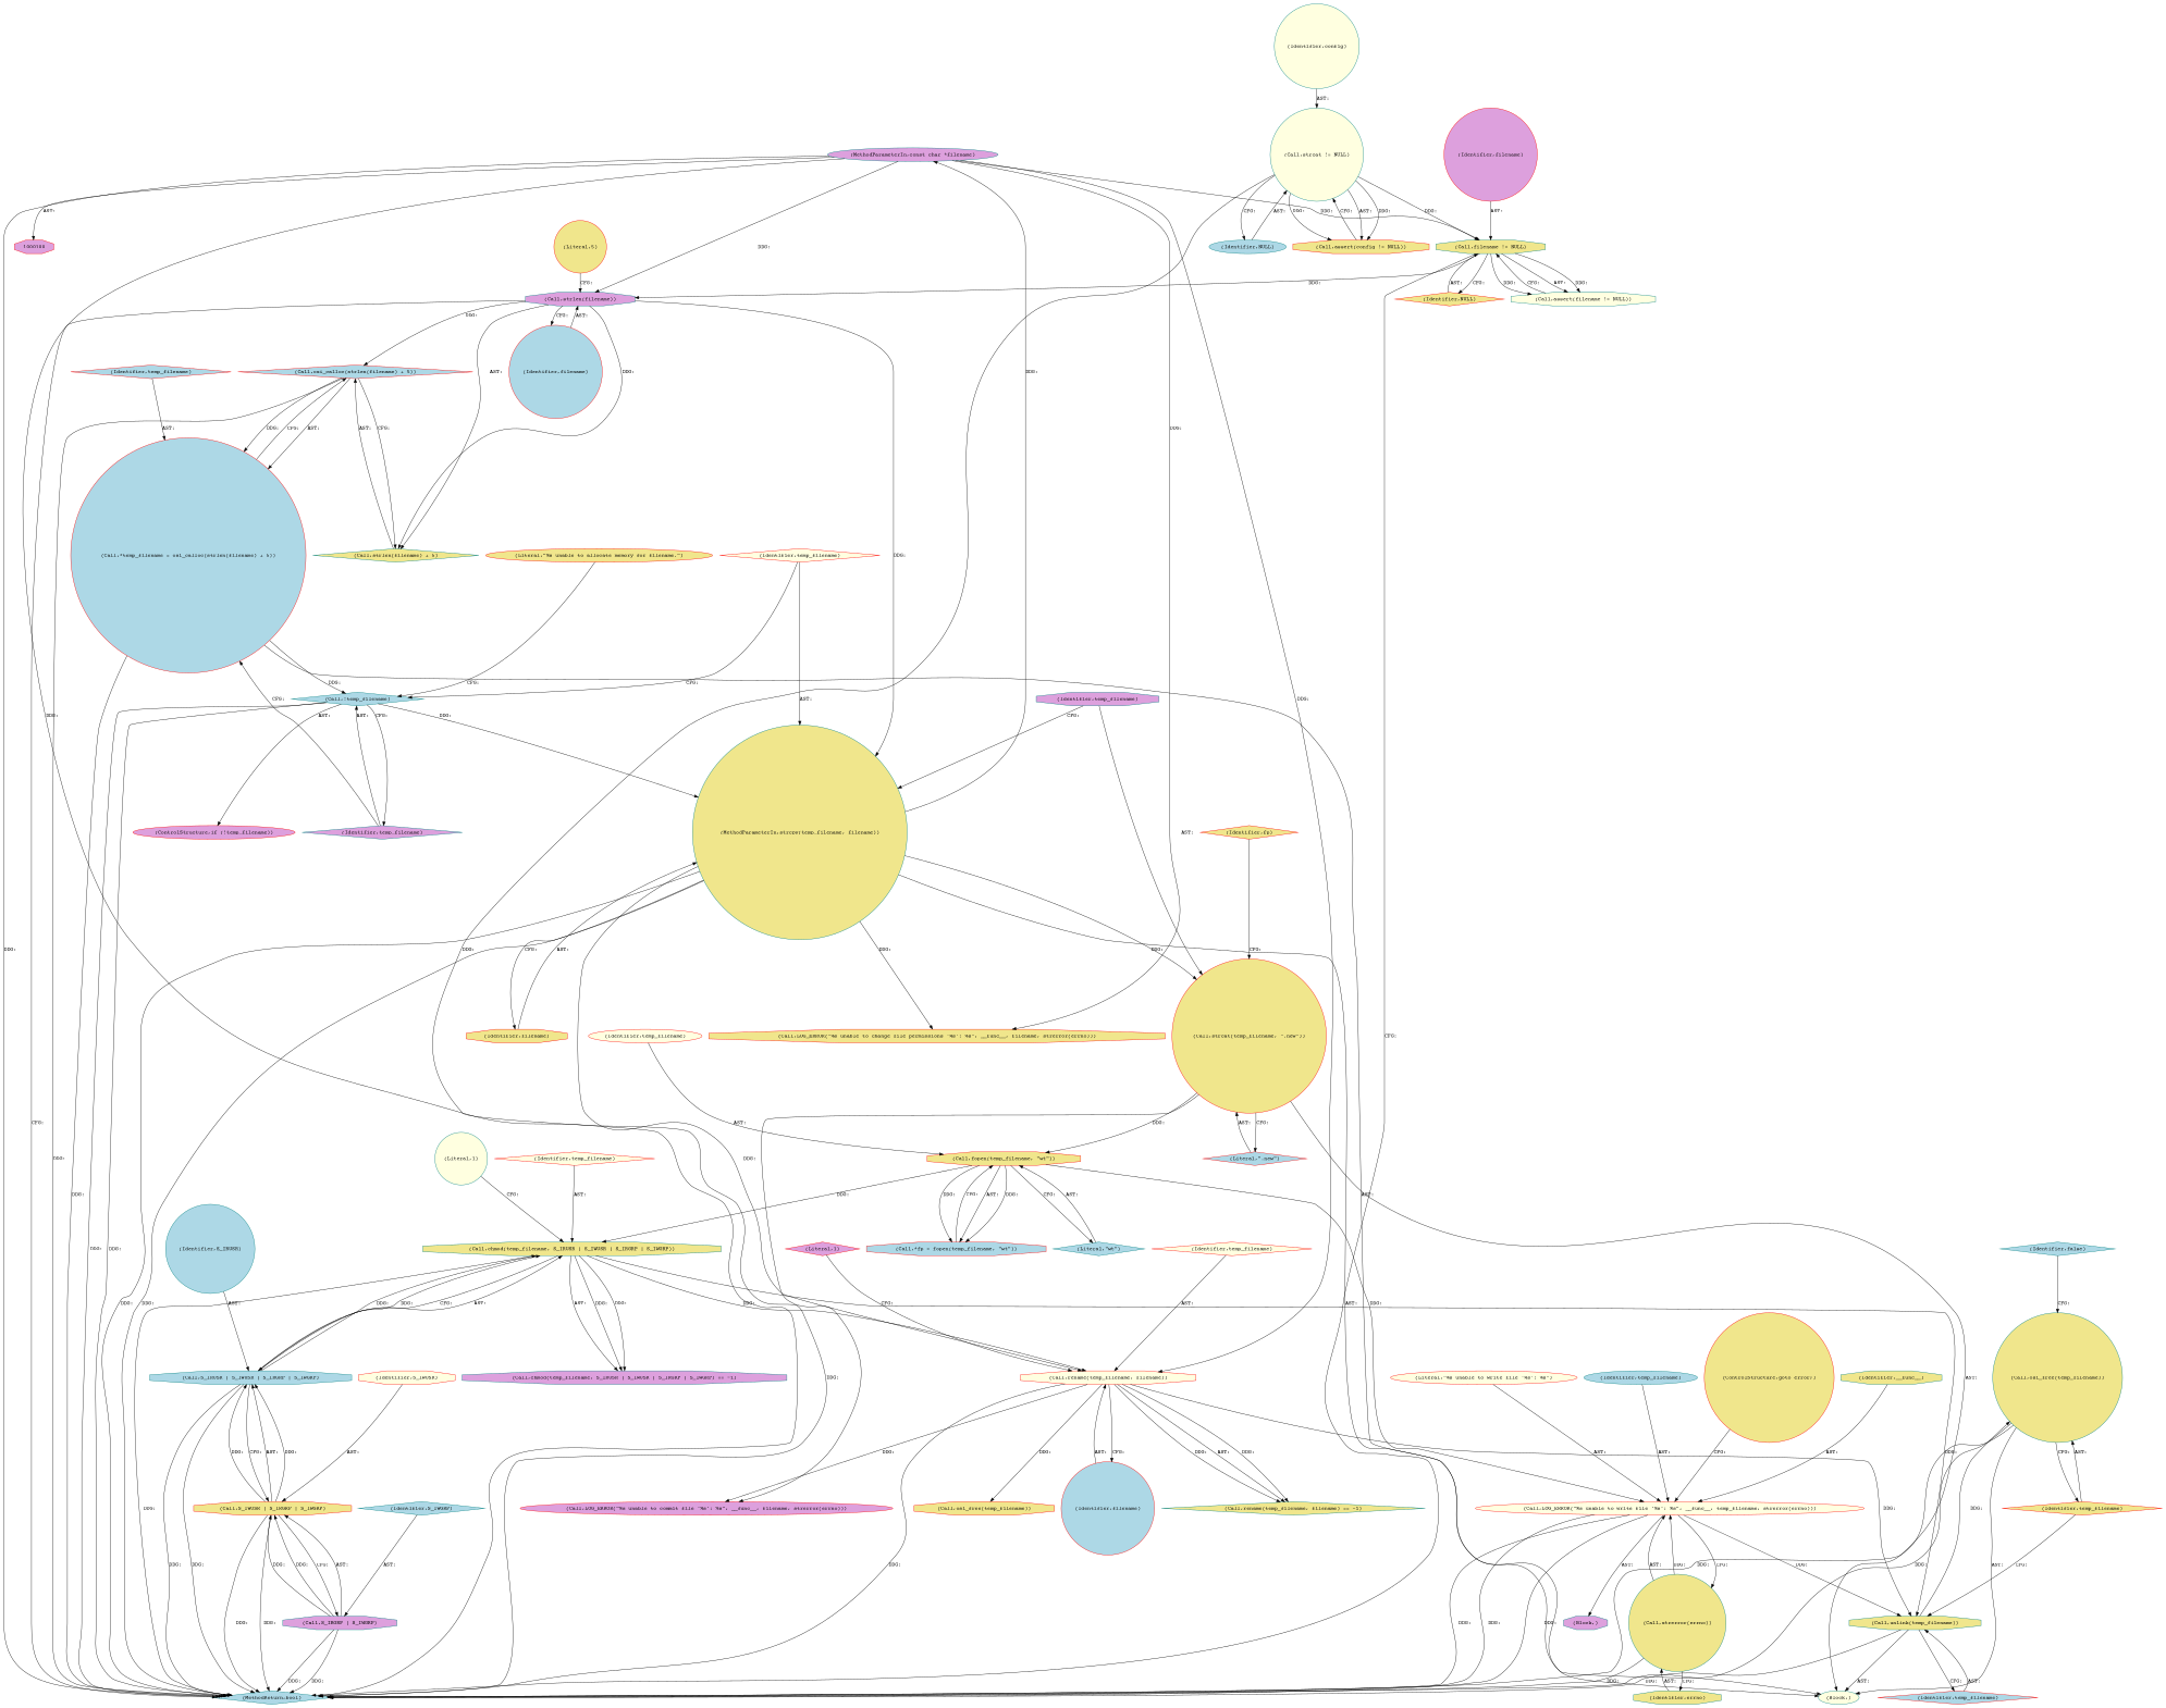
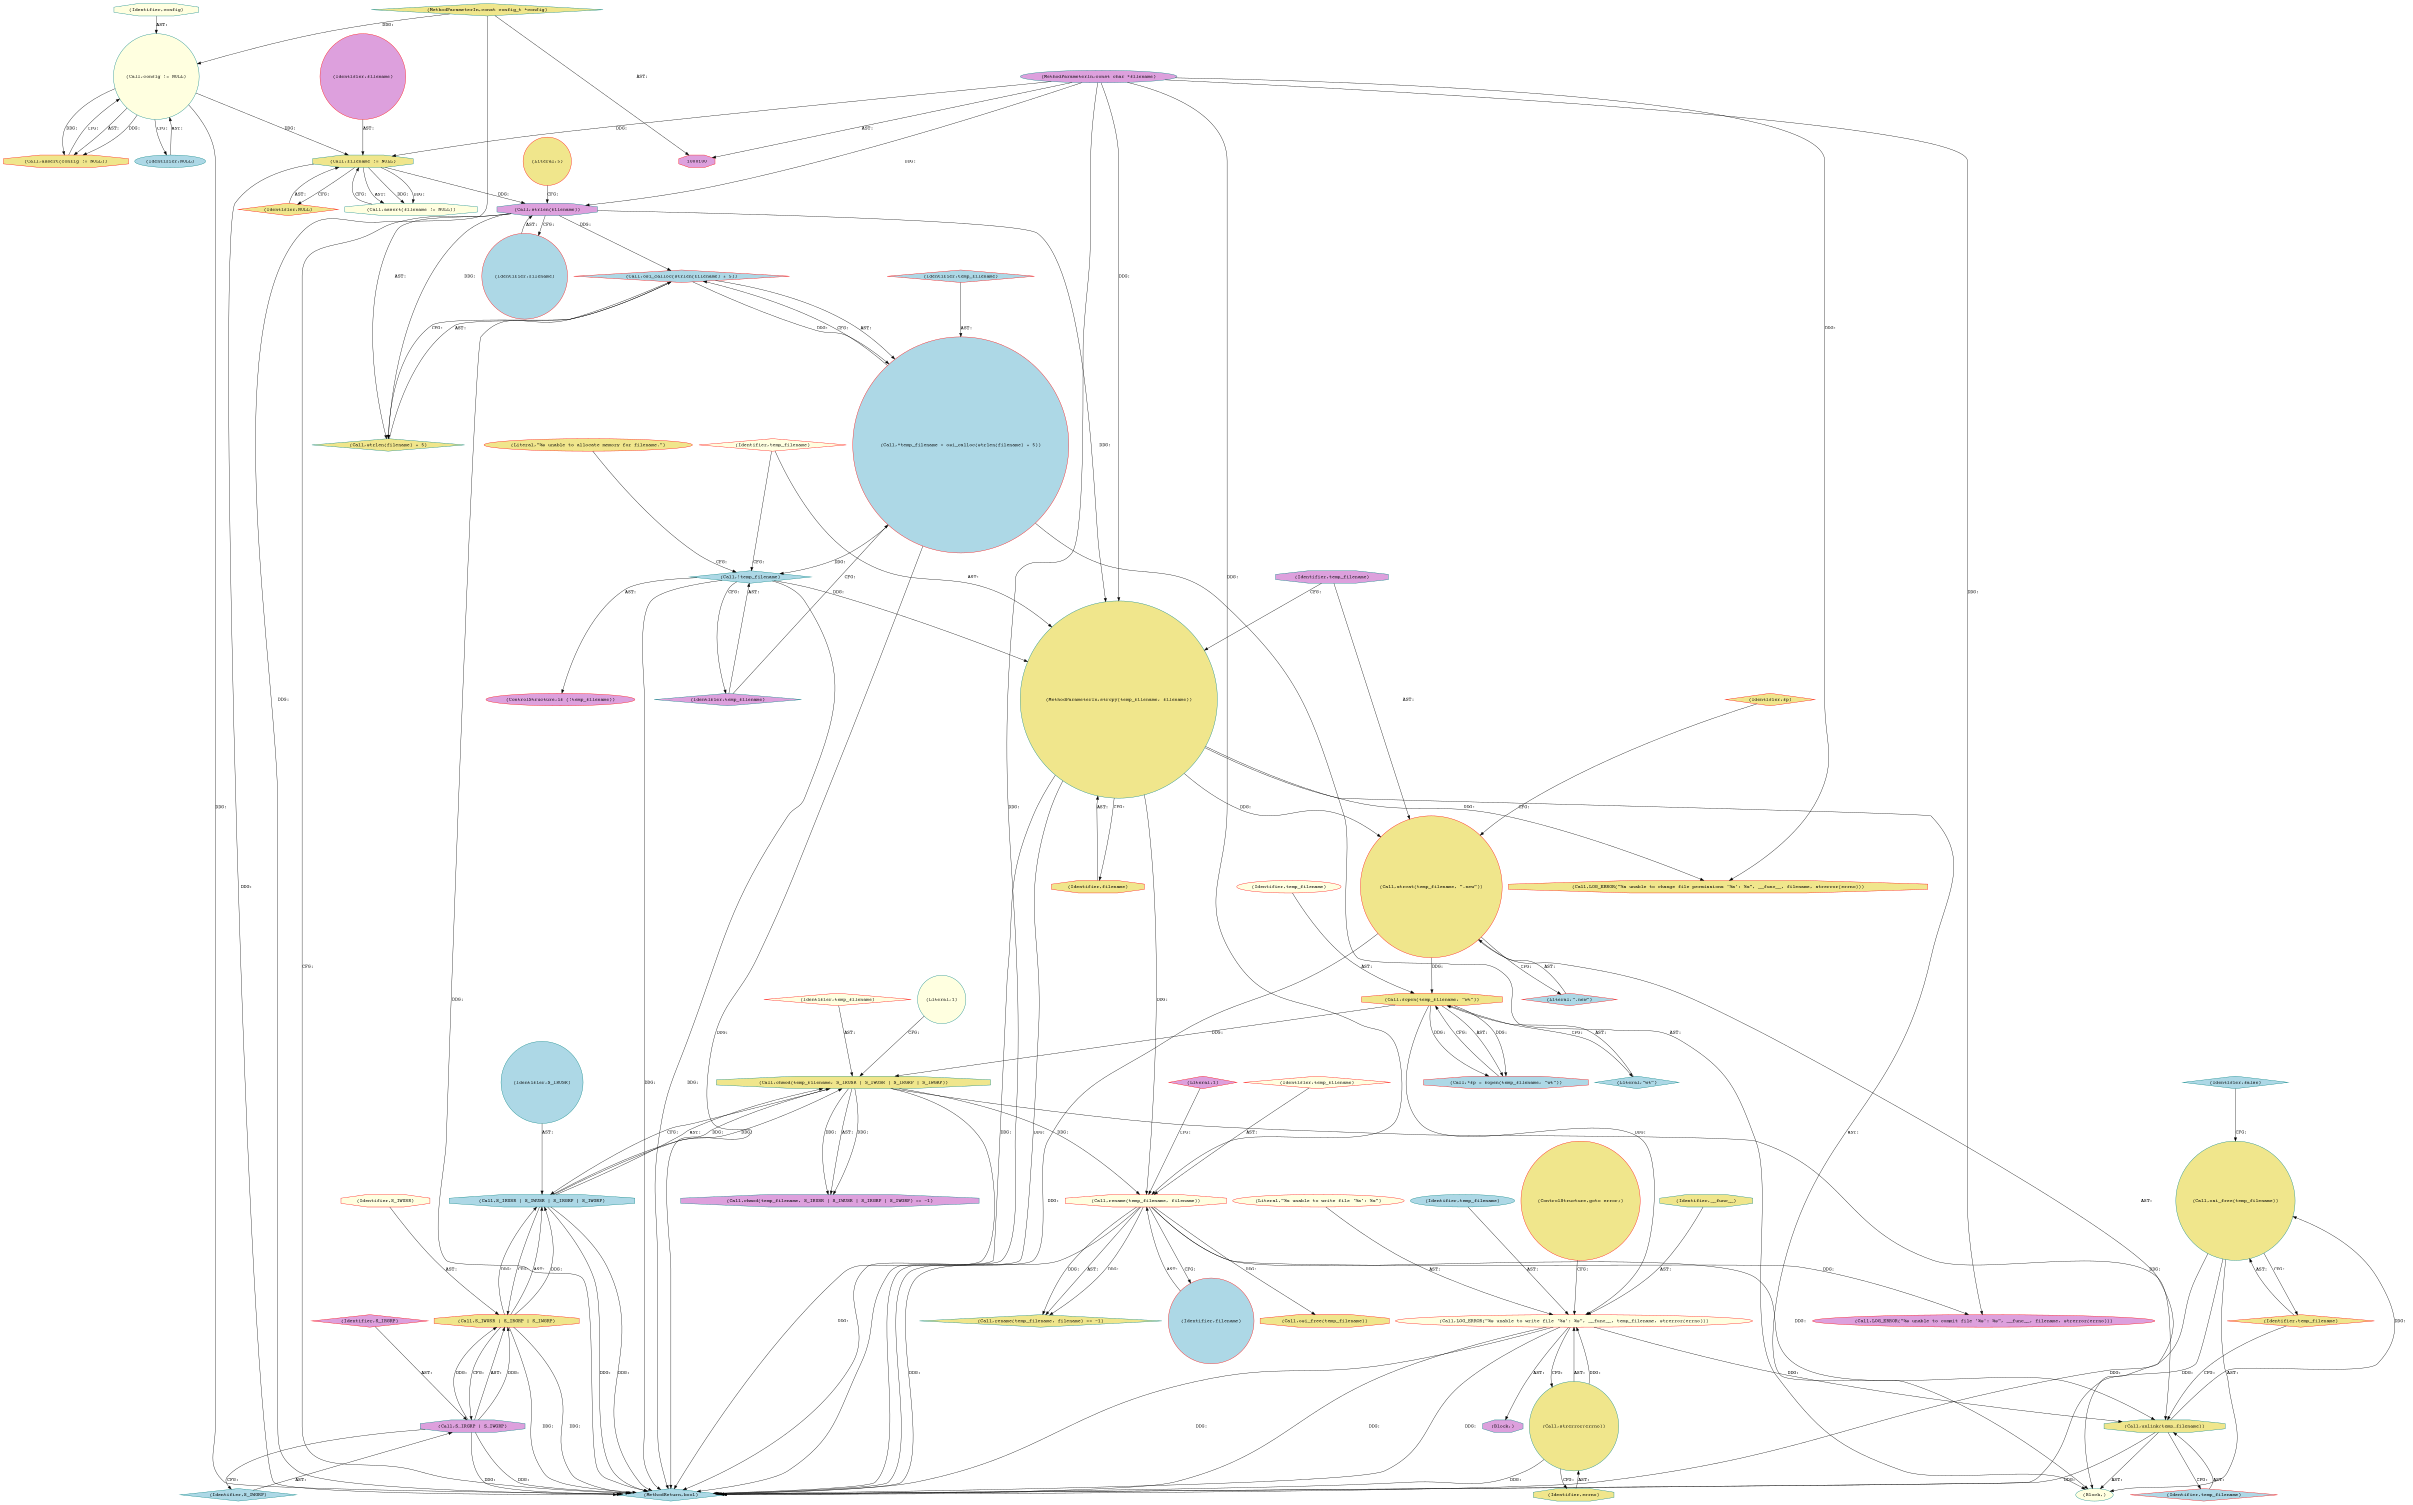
  digraph {
    fontname="Courier Prime"
    node [color=red fillcolor=khaki fontname="Courier Prime" shape=octagon style=filled]
    edge [fontname="Courier Prime"]
    n1 [color=teal label="(Call,osi_free(temp_filename))" shape=circle]
    n2 [label="(Identifier,temp_filename)" shape=diamond]
    n3 [color=teal fillcolor=lightblue label="(MethodReturn,bool)" shape=diamond]
    n4 [color=teal fillcolor=lightyellow label="(Block,)" shape=ellipse]
    n5 [color=teal label="(Call,unlink(temp_filename))"]
    n6 [fillcolor=lightblue label="(Identifier,temp_filename)" shape=diamond]
    n7 [fillcolor=lightyellow label="(Call,rename(temp_filename, filename))"]
    n8 [color=teal label="(Call,rename(temp_filename, filename) == -1)" shape=diamond]
    n9 [fillcolor=plum label="(Call,LOG_ERROR(\"%s unable to commit file '%s': %s\", __func__, filename, strerror(errno)))" shape=ellipse]
    n10 [label="(Call,osi_free(temp_filename))"]
    n11 [fillcolor=lightblue label="(Identifier,filename)" shape=circle]
    n12 [color=teal label="(Call,chmod(temp_filename, S_IRUSR | S_IWUSR | S_IRGRP | S_IWGRP))"]
    n13 [color=teal fillcolor=lightblue label="(Call,S_IRUSR | S_IWUSR | S_IRGRP | S_IWGRP)"]
    n14 [color=teal fillcolor=plum label="(Call,chmod(temp_filename, S_IRUSR | S_IWUSR | S_IRGRP | S_IWGRP) == -1)"]
    n15 [label="(Call,S_IWUSR | S_IRGRP | S_IWGRP)"]
    n16 [label="(Call,fopen(temp_filename, \"wt\"))"]
    n17 [fillcolor=lightyellow label="(Call,LOG_ERROR(\"%s unable to write file '%s': %s\", __func__, temp_filename, strerror(errno)))" shape=ellipse]
    n18 [fillcolor=lightblue label="(Call,*fp = fopen(temp_filename, \"wt\"))"]
    n19 [color=teal fillcolor=lightblue label="(Literal,\"wt\")" shape=diamond]
    n20 [color=teal label="(Call,strerror(errno))" shape=circle]
    n21 [color=teal fillcolor=plum label="(Block,)"]
    n22 [label="(Call,strcat(temp_filename, \".new\"))" shape=circle]
    n23 [fillcolor=lightblue label="(Literal,\".new\")" shape=diamond]
    n24 [color=teal label="(MethodParameterIn,strcpy(temp_filename, filename))" shape=circle]
    n25 [label="(Call,LOG_ERROR(\"%s unable to change file permissions '%s': %s\", __func__, filename, strerror(errno)))"]
    n26 [label="(Identifier,filename)"]
    n27 [color=teal fillcolor=lightblue label="(Call,!temp_filename)" shape=diamond]
    n28 [color=teal fillcolor=plum label="(Identifier,temp_filename)" shape=diamond]
    n29 [fillcolor=plum label="(ControlStructure,if (!temp_filename))" shape=ellipse]
    n30 [fillcolor=lightblue label="(Call,*temp_filename = osi_calloc(strlen(filename) + 5))" shape=circle]
    n31 [fillcolor=lightblue label="(Call,osi_calloc(strlen(filename) + 5))" shape=diamond]
    n32 [color=teal label="(Call,strlen(filename) + 5)" shape=diamond]
    n33 [color=teal fillcolor=plum label="(Call,strlen(filename))"]
    n34 [fillcolor=lightblue label="(Identifier,filename)" shape=circle]
    n35 [color=teal label="(Call,filename != NULL)"]
    n36 [label="(Identifier,NULL)" shape=diamond]
    n37 [color=teal fillcolor=lightyellow label="(Call,assert(filename != NULL))"]
    n38 [color=teal fillcolor=plum label="(MethodParameterIn,const char *filename)" shape=ellipse]
    1000100 [fillcolor=plum]
-   n40 [color=teal fillcolor=lightyellow label="(Call,strcat != NULL)" shape=circle]
+   n40 [color=teal fillcolor=lightyellow label="(Call,config != NULL)" shape=circle]
    n41 [color=teal fillcolor=lightblue label="(Identifier,NULL)" shape=ellipse]
    n42 [label="(Call,assert(config != NULL))"]
+   n43 [color=teal label="(MethodParameterIn,const config_t *config)" shape=diamond]
    n44 [color=teal fillcolor=plum label="(Call,S_IRGRP | S_IWGRP)"]
    n45 [color=teal fillcolor=lightblue label="(Identifier,S_IWGRP)" shape=diamond]
    n46 [color=teal label="(Identifier,errno)"]
    n47 [label="(Literal,5)" shape=circle]
    n48 [fillcolor=lightyellow label="(Literal,\"%s unable to write file '%s': %s\")" shape=ellipse]
    n49 [color=teal fillcolor=lightblue label="(Identifier,temp_filename)" shape=ellipse]
+   n50 [fillcolor=plum label="(Identifier,S_IRGRP)" shape=diamond]
    n51 [label="(ControlStructure,goto error;)" shape=circle]
    n52 [color=teal label="(Identifier,__func__)"]
    n53 [fillcolor=lightblue label="(Identifier,temp_filename)" shape=diamond]
    n54 [fillcolor=plum label="(Literal,1)" shape=diamond]
    n55 [fillcolor=lightyellow label="(Identifier,temp_filename)" shape=diamond]
    n56 [fillcolor=plum label="(Identifier,filename)" shape=circle]
-   n57 [color=teal fillcolor=lightyellow label="(Identifier,config)" shape=circle]
+   n57 [color=teal fillcolor=lightyellow label="(Identifier,config)"]
    n58 [fillcolor=lightyellow label="(Identifier,temp_filename)" shape=diamond]
    n59 [color=teal fillcolor=plum label="(Identifier,temp_filename)"]
    n60 [fillcolor=lightyellow label="(Identifier,S_IWUSR)"]
    n61 [label="(Identifier,fp)" shape=diamond]
    n62 [fillcolor=lightyellow label="(Identifier,temp_filename)" shape=diamond]
    n63 [color=teal fillcolor=lightblue label="(Identifier,false)" shape=diamond]
    n64 [color=teal fillcolor=lightyellow label="(Literal,1)" shape=circle]
    n65 [color=teal fillcolor=lightblue label="(Identifier,S_IRUSR)" shape=circle]
    n66 [fillcolor=lightyellow label="(Identifier,temp_filename)" shape=ellipse]
    n67 [label="(Literal,\"%s unable to allocate memory for filename.\")" shape=ellipse]
    n1 -> n2 [label="CFG: "]
    n1 -> n3 [label="DDG: "]
    n1 -> n3 [label="DDG: "]
    n1 -> n4 [label="AST: "]
    n2 -> n1 [label="AST: "]
    n2 -> n5 [label="CFG: "]
    n5 -> n1 [label="DDG: "]
    n5 -> n3 [label="DDG: "]
    n5 -> n4 [label="AST: "]
    n5 -> n6 [label="CFG: "]
    n6 -> n5 [label="AST: "]
    n7 -> n3 [label="DDG: "]
    n7 -> n5 [label="DDG: "]
    n7 -> n8 [label="AST: "]
    n7 -> n8 [label="DDG: "]
    n7 -> n8 [label="DDG: "]
    n7 -> n9 [label="DDG: "]
    n7 -> n10 [label="DDG: "]
    n7 -> n11 [label="CFG: "]
    n11 -> n7 [label="AST: "]
    n12 -> n3 [label="DDG: "]
    n12 -> n5 [label="DDG: "]
    n12 -> n7 [label="DDG: "]
    n12 -> n13 [label="CFG: "]
    n12 -> n14 [label="AST: "]
    n12 -> n14 [label="DDG: "]
    n12 -> n14 [label="DDG: "]
    n13 -> n3 [label="DDG: "]
    n13 -> n3 [label="DDG: "]
    n13 -> n12 [label="AST: "]
    n13 -> n12 [label="DDG: "]
    n13 -> n12 [label="DDG: "]
    n13 -> n15 [label="CFG: "]
    n15 -> n3 [label="DDG: "]
    n15 -> n3 [label="DDG: "]
    n15 -> n13 [label="AST: "]
    n15 -> n13 [label="DDG: "]
    n15 -> n13 [label="DDG: "]
    n15 -> n44 [label="CFG: "]
    n16 -> n12 [label="DDG: "]
    n16 -> n17 [label="DDG: "]
    n16 -> n18 [label="AST: "]
    n16 -> n18 [label="DDG: "]
    n16 -> n18 [label="DDG: "]
    n16 -> n19 [label="CFG: "]
    n17 -> n3 [label="DDG: "]
    n17 -> n3 [label="DDG: "]
    n17 -> n3 [label="DDG: "]
    n17 -> n5 [label="DDG: "]
    n17 -> n20 [label="CFG: "]
    n17 -> n21 [label="AST: "]
    n18 -> n16 [label="CFG: "]
    n19 -> n16 [label="AST: "]
    n20 -> n3 [label="DDG: "]
    n20 -> n17 [label="AST: "]
    n20 -> n17 [label="DDG: "]
    n20 -> n46 [label="CFG: "]
    n22 -> n3 [label="DDG: "]
    n22 -> n4 [label="AST: "]
    n22 -> n16 [label="DDG: "]
    n22 -> n23 [label="CFG: "]
    n23 -> n22 [label="AST: "]
    n24 -> n3 [label="DDG: "]
    n24 -> n3 [label="DDG: "]
    n24 -> n4 [label="AST: "]
    n24 -> n7 [label="DDG: "]
    n24 -> n22 [label="DDG: "]
    n24 -> n25 [label="DDG: "]
    n24 -> n26 [label="CFG: "]
    n26 -> n24 [label="AST: "]
    n27 -> n3 [label="DDG: "]
    n27 -> n3 [label="DDG: "]
    n27 -> n24 [label="DDG: "]
    n27 -> n28 [label="CFG: "]
    n27 -> n29 [label="AST: "]
    n28 -> n27 [label="AST: "]
    n28 -> n30 [label="CFG: "]
    n30 -> n3 [label="DDG: "]
    n30 -> n4 [label="AST: "]
    n30 -> n27 [label="DDG: "]
    n30 -> n31 [label="CFG: "]
    n31 -> n3 [label="DDG: "]
    n31 -> n30 [label="AST: "]
    n31 -> n30 [label="DDG: "]
    n31 -> n32 [label="CFG: "]
    n32 -> n31 [label="AST: "]
    n33 -> n3 [label="CFG: "]
    n33 -> n24 [label="DDG: "]
    n33 -> n31 [label="DDG: "]
    n33 -> n32 [label="AST: "]
    n33 -> n32 [label="DDG: "]
    n33 -> n34 [label="CFG: "]
    n34 -> n33 [label="AST: "]
-   n35 -> n3 [label="CFG: "]
+   n35 -> n3 [label="DDG: "]
    n35 -> n33 [label="DDG: "]
    n35 -> n36 [label="CFG: "]
    n35 -> n37 [label="AST: "]
    n35 -> n37 [label="DDG: "]
    n35 -> n37 [label="DDG: "]
    n36 -> n35 [label="AST: "]
    n37 -> n35 [label="CFG: "]
    n38 -> n3 [label="DDG: "]
    n38 -> n7 [label="DDG: "]
    n38 -> n9 [label="DDG: "]
-   n24 -> n38 [label="DDG: "]
+   n38 -> n24 [label="DDG: "]
    n38 -> n25 [label="DDG: "]
    n38 -> n33 [label="DDG: "]
    n38 -> n35 [label="DDG: "]
    n38 -> 1000100 [label="AST: "]
    n40 -> n3 [label="DDG: "]
    n40 -> n35 [label="DDG: "]
    n40 -> n41 [label="CFG: "]
    n40 -> n42 [label="AST: "]
    n40 -> n42 [label="DDG: "]
    n40 -> n42 [label="DDG: "]
    n41 -> n40 [label="AST: "]
    n42 -> n40 [label="CFG: "]
+   n43 -> n3 [label="DDG: "]
+   n43 -> 1000100 [label="AST: "]
+   n43 -> n40 [label="DDG: "]
    n44 -> n3 [label="DDG: "]
    n44 -> n3 [label="DDG: "]
    n44 -> n15 [label="AST: "]
    n44 -> n15 [label="DDG: "]
    n44 -> n15 [label="DDG: "]
+   n44 -> n45 [label="CFG: "]
    n45 -> n44 [label="AST: "]
    n46 -> n20 [label="AST: "]
    n47 -> n33 [label="CFG: "]
    n48 -> n17 [label="AST: "]
    n49 -> n17 [label="AST: "]
+   n50 -> n44 [label="AST: "]
    n51 -> n17 [label="CFG: "]
    n52 -> n17 [label="AST: "]
    n53 -> n30 [label="AST: "]
    n54 -> n7 [label="CFG: "]
    n55 -> n12 [label="AST: "]
    n56 -> n35 [label="AST: "]
    n57 -> n40 [label="AST: "]
    n58 -> n7 [label="AST: "]
    n59 -> n22 [label="AST: "]
    n59 -> n24 [label="CFG: "]
    n60 -> n15 [label="AST: "]
    n61 -> n22 [label="CFG: "]
    n62 -> n24 [label="AST: "]
    n62 -> n27 [label="CFG: "]
    n63 -> n1 [label="CFG: "]
    n64 -> n12 [label="CFG: "]
    n65 -> n13 [label="AST: "]
    n66 -> n16 [label="AST: "]
    n67 -> n27 [label="CFG: "]
  }
